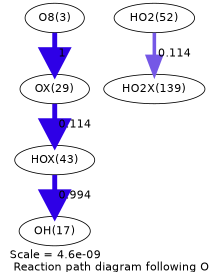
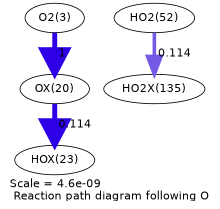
  digraph {
    fontname=Helvetica
    label="Scale = 4.6e-09\l Reaction path diagram following O"
    node [fontname=Helvetica]
    edge [arrowsize=3 color="0.7, 1.49, 0.9" fontname=Helvetica penwidth=6]
-   n1 [label="O8(3)"]
-   n2 [label="OX(29)"]
-   n3 [label="HOX(43)"]
-   n4 [label="OH(17)"]
+   n1 [label="O2(3)"]
+   n2 [label="OX(20)"]
+   n3 [label="HOX(23)"]
    n5 [label="HO2(52)"]
-   n6 [label="HO2X(139)"]
+   n6 [label="HO2X(135)"]
    n1 -> n2 [color="0.7, 1.5, 0.9" label=" 1"]
    n2 -> n3 [label=" 0.114"]
-   n3 -> n4 [label=" 0.994"]
    n5 -> n6 [arrowsize=2.18 color="0.7, 0.614, 0.9" label=" 0.114" penwidth=4.36]
  }
